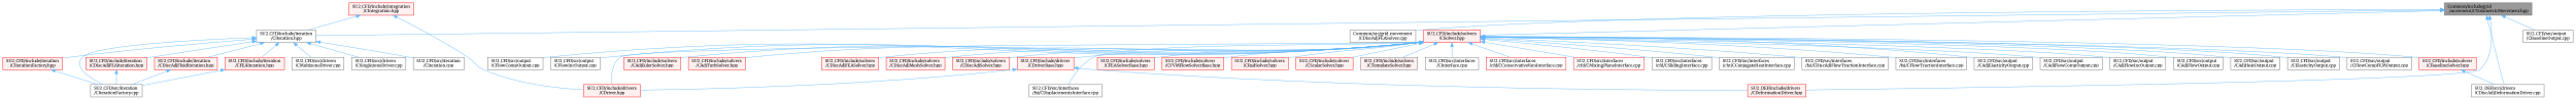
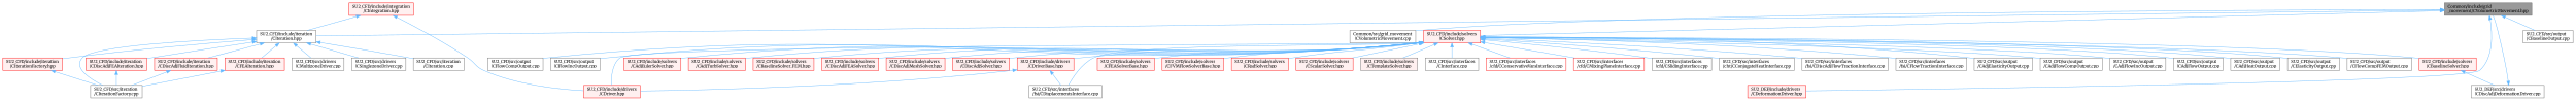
  digraph {
    fontname=Merriweather
    node [color=grey40 fillcolor=white fontname=Merriweather fontsize=10 shape=box style=filled]
    edge [color=steelblue1 dir=back fontname=Merriweather fontsize=10 labelfontname=Helvetica labelfontsize=10 style=solid]
    n1 [color=gray40 fillcolor=grey60 fontcolor=black height=0.2 label="Common/include/grid\l_movement/CVolumetricMovement.hpp" width=0.4]
-   n2 [height=0.2 label="Common/src/grid_movement\l/CDiscAdjFEASolver.cpp" width=0.4]
+   n2 [height=0.2 label="Common/src/grid_movement\l/CVolumetricMovement.cpp" width=0.4]
    n3 [height=0.2 label="SU2_CFD/include/iteration\l/CIteration.hpp" width=0.4]
    n4 [color=red fillcolor="#FFF0F0" height=0.2 label="SU2_CFD/include/solvers\l/CSolver.hpp" width=0.4]
    n5 [color=red fillcolor="#FFF0F0" height=0.2 label="SU2_DEF/include/drivers\l/CDeformationDriver.hpp" width=0.4]
    n6 [height=0.2 label="SU2_DEF/src/drivers\l/CDiscAdjDeformationDriver.cpp" width=0.4]
    n7 [height=0.2 label="SU2_CFD/src/output\l/CBaselineOutput.cpp" width=0.4]
    n8 [color=red fillcolor="#FFF0F0" height=0.2 label="SU2_CFD/include/iteration\l/CDiscAdjFEAIteration.hpp" width=0.4]
    n9 [height=0.2 label="SU2_CFD/src/iteration\l/CIterationFactory.cpp" width=0.4]
    n10 [color=red fillcolor="#FFF0F0" height=0.2 label="SU2_CFD/include/iteration\l/CDiscAdjFluidIteration.hpp" width=0.4]
    n11 [color=red fillcolor="#FFF0F0" height=0.2 label="SU2_CFD/include/iteration\l/CFEAIteration.hpp" width=0.4]
    n12 [color=red fillcolor="#FFF0F0" height=0.2 label="SU2_CFD/include/iteration\l/CIterationFactory.hpp" width=0.4]
    n13 [height=0.2 label="SU2_CFD/src/drivers\l/CMultizoneDriver.cpp" width=0.4]
    n14 [height=0.2 label="SU2_CFD/src/drivers\l/CSinglezoneDriver.cpp" width=0.4]
    n15 [height=0.2 label="SU2_CFD/src/iteration\l/CIteration.cpp" width=0.4]
    n16 [color=red fillcolor="#FFF0F0" height=0.2 label="SU2_CFD/include/drivers\l/CDriver.hpp" width=0.4]
    n17 [color=red fillcolor="#FFF0F0" height=0.2 label="SU2_CFD/include/drivers\l/CDriverBase.hpp" width=0.4]
    n18 [color=red fillcolor="#FFF0F0" height=0.2 label="SU2_CFD/include/solvers\l/CAdjEulerSolver.hpp" width=0.4]
    n19 [color=red fillcolor="#FFF0F0" height=0.2 label="SU2_CFD/include/solvers\l/CAdjTurbSolver.hpp" width=0.4]
    n20 [color=red fillcolor="#FFF0F0" height=0.2 label="SU2_CFD/include/solvers\l/CBaselineSolver.hpp" width=0.4]
+   n21 [color=red fillcolor="#FFF0F0" height=0.2 label="SU2_CFD/include/solvers\l/CBaselineSolver_FEM.hpp" width=0.4]
    n22 [color=red fillcolor="#FFF0F0" height=0.2 label="SU2_CFD/include/solvers\l/CDiscAdjFEASolver.hpp" width=0.4]
    n23 [color=red fillcolor="#FFF0F0" height=0.2 label="SU2_CFD/include/solvers\l/CDiscAdjMeshSolver.hpp" width=0.4]
    n24 [color=red fillcolor="#FFF0F0" height=0.2 label="SU2_CFD/include/solvers\l/CDiscAdjSolver.hpp" width=0.4]
    n25 [color=red fillcolor="#FFF0F0" height=0.2 label="SU2_CFD/include/solvers\l/CFEASolverBase.hpp" width=0.4]
    n26 [color=red fillcolor="#FFF0F0" height=0.2 label="SU2_CFD/include/solvers\l/CFVMFlowSolverBase.hpp" width=0.4]
    n27 [color=red fillcolor="#FFF0F0" height=0.2 label="SU2_CFD/include/solvers\l/CRadSolver.hpp" width=0.4]
    n28 [color=red fillcolor="#FFF0F0" height=0.2 label="SU2_CFD/include/solvers\l/CScalarSolver.hpp" width=0.4]
    n29 [fillcolor="#FFF0F0" height=0.2 label="SU2_CFD/include/solvers\l/CTemplateSolver.hpp" width=0.4]
    n30 [height=0.2 label="SU2_CFD/src/interfaces\l/CInterface.cpp" width=0.4]
    n31 [color=red height=0.2 label="SU2_CFD/src/interfaces\l/cfd/CConservativeVarsInterface.cpp" width=0.4]
    n32 [color=red height=0.2 label="SU2_CFD/src/interfaces\l/cfd/CMixingPlaneInterface.cpp" width=0.4]
    n33 [height=0.2 label="SU2_CFD/src/interfaces\l/cfd/CSlidingInterface.cpp" width=0.4]
    n34 [height=0.2 label="SU2_CFD/src/interfaces\l/cht/CConjugateHeatInterface.cpp" width=0.4]
    n35 [height=0.2 label="SU2_CFD/src/interfaces\l/fsi/CDiscAdjFlowTractionInterface.cpp" width=0.4]
    n36 [height=0.2 label="SU2_CFD/src/interfaces\l/fsi/CDisplacementsInterface.cpp" width=0.4]
    n37 [height=0.2 label="SU2_CFD/src/interfaces\l/fsi/CFlowTractionInterface.cpp" width=0.4]
    n38 [height=0.2 label="SU2_CFD/src/output\l/CAdjElasticityOutput.cpp" width=0.4]
    n39 [height=0.2 label="SU2_CFD/src/output\l/CAdjFlowCompOutput.cpp" width=0.4]
    n40 [height=0.2 label="SU2_CFD/src/output\l/CAdjFlowIncOutput.cpp" width=0.4]
    n41 [height=0.2 label="SU2_CFD/src/output\l/CAdjFlowOutput.cpp" width=0.4]
    n42 [height=0.2 label="SU2_CFD/src/output\l/CAdjHeatOutput.cpp" width=0.4]
    n43 [height=0.2 label="SU2_CFD/src/output\l/CElasticityOutput.cpp" width=0.4]
    n44 [height=0.2 label="SU2_CFD/src/output\l/CFlowCompFEMOutput.cpp" width=0.4]
    n45 [height=0.2 label="SU2_CFD/src/output\l/CFlowCompOutput.cpp" width=0.4]
    n46 [height=0.2 label="SU2_CFD/src/output\l/CFlowIncOutput.cpp" width=0.4]
    n47 [color=red fillcolor="#FFF0F0" height=0.2 label="SU2_CFD/include/integration\l/CIntegration.hpp" width=0.4]
    n1 -> n2
    n1 -> n3
    n1 -> n4
    n1 -> n5
-   n1 -> n6
+   n6 -> n1
    n1 -> n7
    n3 -> n8
    n3 -> n9
    n3 -> n10
    n3 -> n11
    n3 -> n12
    n3 -> n13
    n3 -> n14
    n3 -> n15
    n4 -> n16
    n4 -> n17
    n4 -> n18
    n4 -> n19
    n4 -> n20
+   n4 -> n21
    n4 -> n22
    n4 -> n23
    n4 -> n24
    n4 -> n25
    n4 -> n26
    n4 -> n27
    n4 -> n28
    n4 -> n29
    n4 -> n30
    n4 -> n31
    n4 -> n32
    n4 -> n33
    n4 -> n34
    n4 -> n35
    n4 -> n36
    n4 -> n37
    n4 -> n38
    n4 -> n39
    n4 -> n40
    n4 -> n41
    n4 -> n42
    n4 -> n43
    n4 -> n44
    n4 -> n45
    n4 -> n46
    n8 -> n9
    n10 -> n9
    n11 -> n9
    n12 -> n9
-   n17 -> n5
+   n17 -> n36
    n17 -> n16
    n20 -> n6
    n47 -> n3
    n47 -> n16
  }
